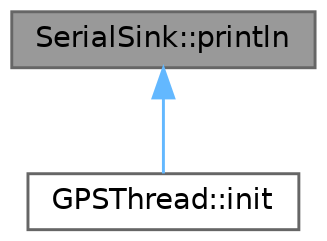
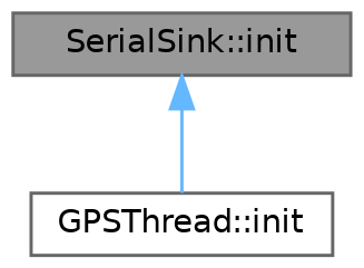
  digraph {
    rankdir=TB
    node [fontname=Helvetica fontsize=10 shape=box style=filled]
-   n1 [color=gray40 fillcolor=grey60 fontcolor=black height=0.2 label="SerialSink::println" width=0.4]
+   n1 [color=gray40 fillcolor=grey60 fontcolor=black height=0.2 label="SerialSink::init" width=0.4]
    n2 [color=grey40 fillcolor=white height=0.2 label="GPSThread::init" width=0.4]
    n1 -> n2 [color=steelblue1 dir=back fontname=Helvetica fontsize=10 labelfontname=Helvetica labelfontsize=10 style=solid]
  }
